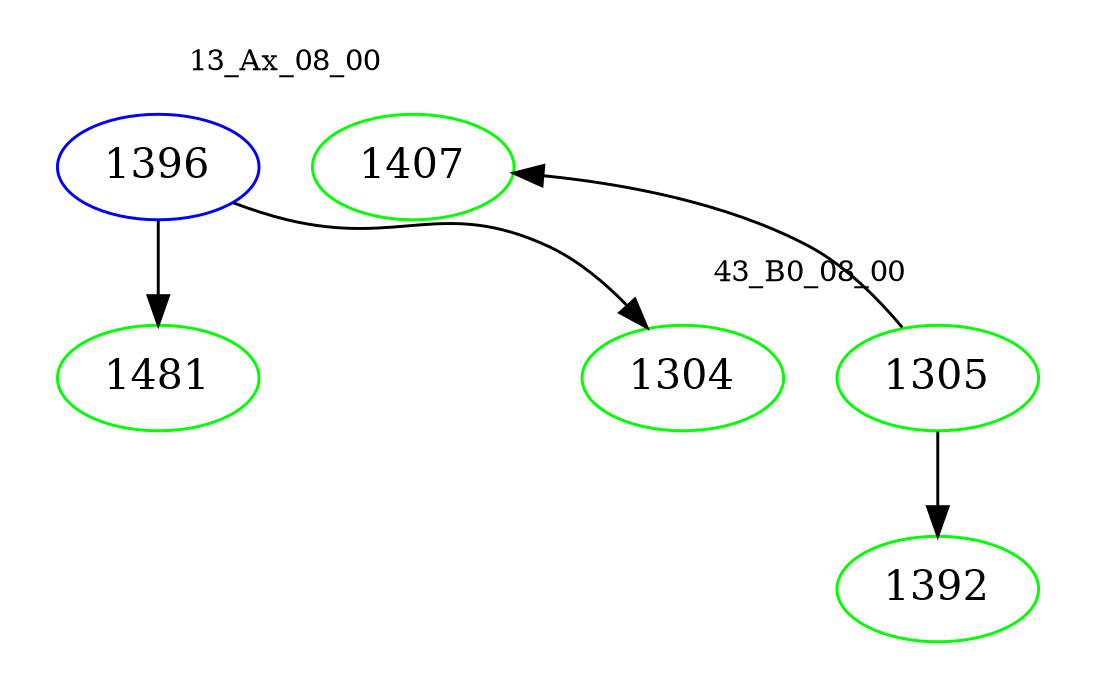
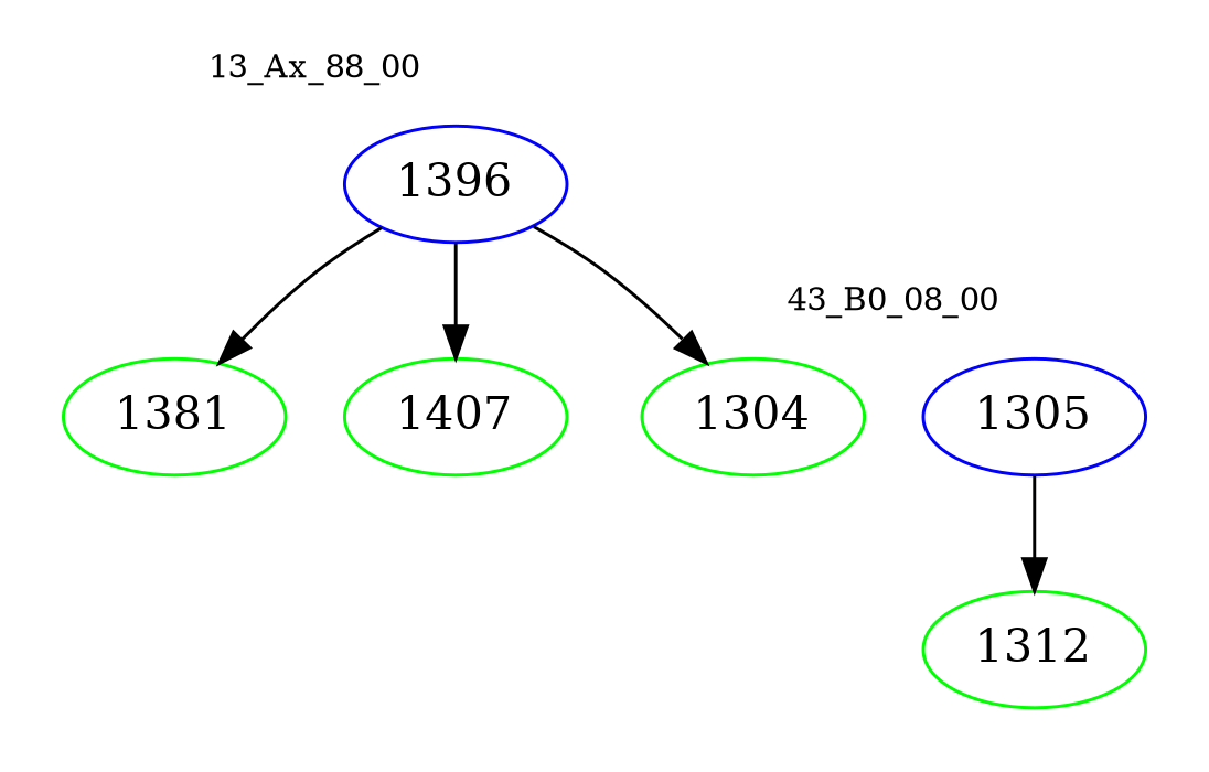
  digraph {
    node [color=green]
    edge [color=black]
    n1 [color=blue label=1396]
-   n2 [label=1481]
+   n2 [label=1381]
    n3 [label=1407]
-   n4 [label=1305]
+   n4 [color=blue label=1305]
    n5 [label=1304]
-   n6 [label=1392]
+   n6 [label=1312]
    subgraph cluster_1 {
      color=white
      fontsize=10
-     label="13_Ax_08_00"
+     label="13_Ax_88_00"
      n1
      n2
      n3
    }
    subgraph cluster_2 {
      color=white
      fontsize=10
      label="43_B0_08_00"
      n4
      n5
      n6
    }
    n1 -> n2
-   n4 -> n3
+   n1 -> n3
    n1 -> n5
    n4 -> n6
  }
